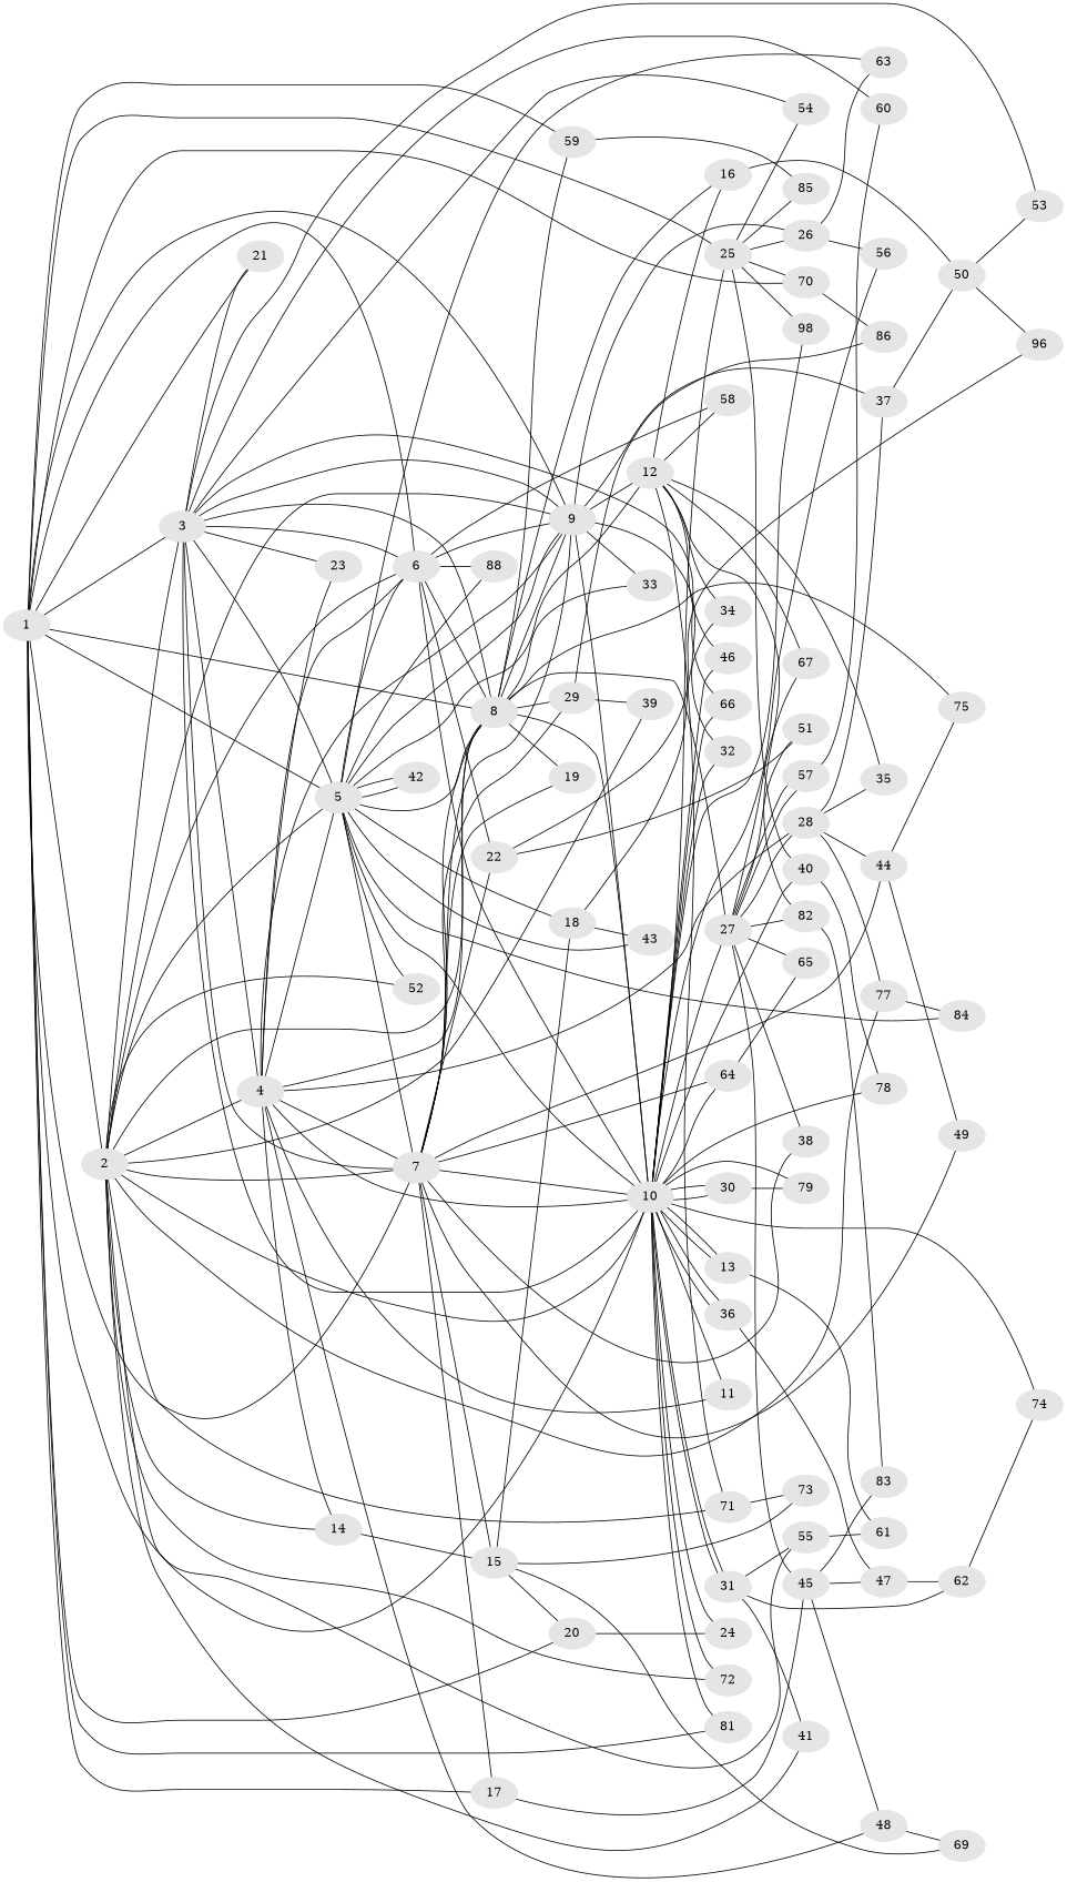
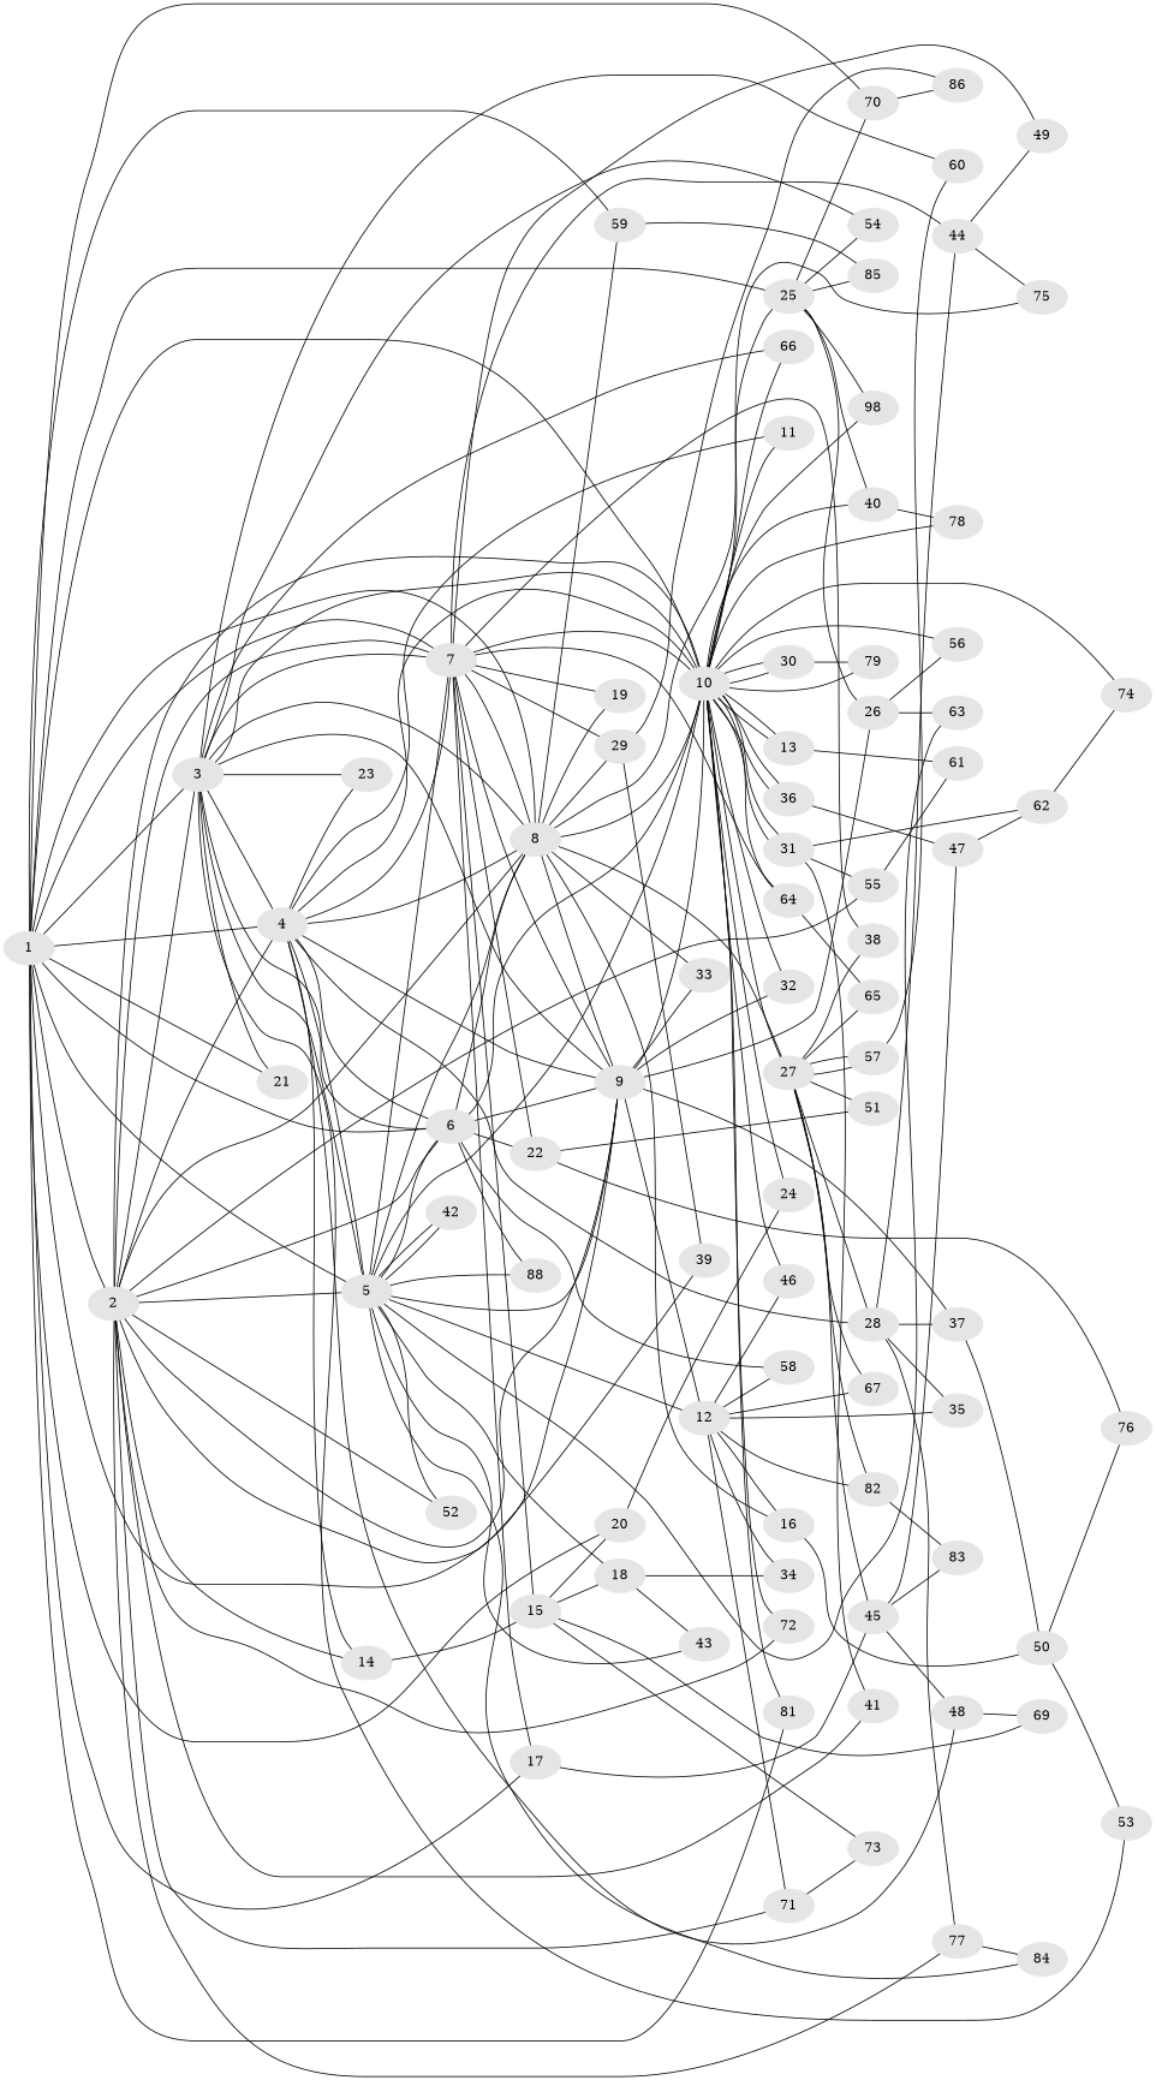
  graph {
    rankdir=LR
    node [color=gray90 style=filled]
    1
    2
    3
    4
    5
    6
    7
    8
    9
    10
    17
    20
    21
    25
    59
    70
    81
    14
    39
    41
    52
    55
    71
    72
    77
    23
    53
    54
    60
    66
    11
    28
    48
    12
    18
    42
    43
    63
    n39 [label=88]
    84
    22
    58
    15
    19
    29
    38
    44
    49
    64
    16
    27
    33
    75
    26
    32
    37
    13
    24
    30
    31
    36
    40
    46
    56
    n65 [label=98]
    74
    78
    79
    45
    85
    86
    61
    73
    35
    69
    34
    67
    82
    51
-   76 [label=96]
+   76
    65
    50
    57
    62
    47
    83
    1 -- 2
    1 -- 3
+   1 -- 4
    1 -- 5
    1 -- 6
    1 -- 7
    1 -- 8
    1 -- 9
    1 -- 10
    1 -- 17
    1 -- 20
    1 -- 21
    1 -- 25
    1 -- 59
    1 -- 70
    1 -- 81
    2 -- 3
    2 -- 4
    2 -- 5
    2 -- 6
    2 -- 7
    2 -- 8
    2 -- 9
    2 -- 10
    2 -- 14
    2 -- 39
    2 -- 41
    2 -- 52
    2 -- 55
    2 -- 71
    2 -- 72
    2 -- 77
    3 -- 4
    3 -- 5
    3 -- 6
    3 -- 7
    3 -- 8
    3 -- 9
    3 -- 10
    3 -- 21
    3 -- 23
    3 -- 53
    3 -- 54
    3 -- 60
    3 -- 66
    4 -- 5
    4 -- 6
    4 -- 7
    4 -- 8
    4 -- 9
    4 -- 10
    4 -- 14
    4 -- 23
    4 -- 11
    4 -- 28
    4 -- 48
    5 -- 6
    5 -- 7
    5 -- 8
    5 -- 9
    5 -- 10
    5 -- 52
    5 -- 12
    5 -- 18
    5 -- 42
    5 -- 42
    5 -- 43
    5 -- 63
    5 -- n39
    5 -- 84
    6 -- 8
    6 -- 9
    6 -- 10
    6 -- n39
    6 -- 22
    6 -- 58
    7 -- 8
    7 -- 9
    7 -- 10
    7 -- 17
    7 -- 22
    7 -- 15
    7 -- 19
    7 -- 29
    7 -- 38
    7 -- 44
    7 -- 49
    7 -- 64
    8 -- 9
    8 -- 10
    8 -- 59
    8 -- 19
    8 -- 29
    8 -- 16
    8 -- 27
    8 -- 33
    8 -- 75
    9 -- 10
    9 -- 12
    9 -- 33
    9 -- 26
    9 -- 32
    9 -- 37
    10 -- 25
    10 -- 81
    10 -- 72
    10 -- 66
    10 -- 11
    10 -- 64
    10 -- 27
    10 -- 32
    10 -- 13
    10 -- 13
    10 -- 24
    10 -- 30
    10 -- 30
    10 -- 31
    10 -- 31
    10 -- 36
    10 -- 36
    10 -- 40
    10 -- 46
    10 -- 56
    10 -- n65
    10 -- 74
    10 -- 78
    10 -- 79
    17 -- 45
    20 -- 24
    25 -- 70
    25 -- 54
    25 -- 26
    25 -- 40
    25 -- n65
    25 -- 85
    59 -- 85
    70 -- 86
    14 -- 15
    55 -- 61
    71 -- 73
    77 -- 84
    28 -- 77
    28 -- 44
    28 -- 37
    28 -- 35
    48 -- 69
    12 -- 71
    12 -- 58
    12 -- 16
    12 -- 46
    12 -- 35
    12 -- 34
    12 -- 67
    12 -- 82
    18 -- 43
    18 -- 34
    22 -- 51
    22 -- 76
    15 -- 20
    15 -- 18
    15 -- 73
    15 -- 69
    29 -- 39
    29 -- 86
    44 -- 49
    44 -- 75
    64 -- 65
    16 -- 50
    27 -- 28
    27 -- 38
    27 -- 45
    27 -- 67
    27 -- 82
    27 -- 51
    27 -- 65
    27 -- 57
    27 -- 57
    26 -- 63
    26 -- 56
    37 -- 50
    13 -- 61
    30 -- 79
    31 -- 41
    31 -- 55
    31 -- 62
    36 -- 47
    40 -- 78
    45 -- 48
    45 -- 47
    45 -- 83
    82 -- 83
    50 -- 53
    50 -- 76
    57 -- 60
    62 -- 74
    47 -- 62
  }
